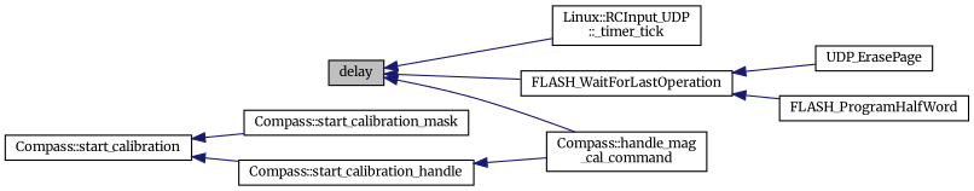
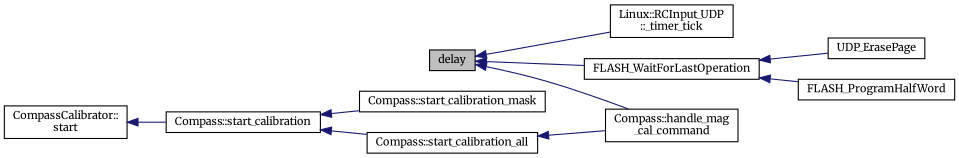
  digraph {
    fontname=Merriweather
    rankdir=LR
    node [color=black fillcolor=white fontname=Merriweather fontsize=10 shape=record style=filled]
    edge [color=midnightblue dir=back fontname=Merriweather fontsize=10 labelfontname=Helvetica labelfontsize=10 style=solid]
    n1 [fillcolor=grey75 fontcolor=black height=0.2 label=delay width=0.4]
    n2 [height=0.2 label="Linux::RCInput_UDP\l::_timer_tick" width=0.4]
    n3 [height=0.2 label=FLASH_WaitForLastOperation width=0.4]
    n4 [height=0.2 label="Compass::handle_mag\l_cal_command" width=0.4]
    n5 [height=0.2 label=UDP_ErasePage width=0.4]
    n6 [height=0.2 label=FLASH_ProgramHalfWord width=0.4]
+   n7 [height=0.2 label="CompassCalibrator::\lstart" width=0.4]
    n8 [height=0.2 label="Compass::start_calibration" width=0.4]
    n9 [height=0.2 label="Compass::start_calibration_mask" width=0.4]
-   n10 [height=0.2 label="Compass::start_calibration_handle" width=0.4]
+   n10 [height=0.2 label="Compass::start_calibration_all" width=0.4]
    n1 -> n2
    n1 -> n3
    n1 -> n4
    n3 -> n5
    n3 -> n6
+   n7 -> n8
    n8 -> n9
    n8 -> n10
    n10 -> n4
  }
